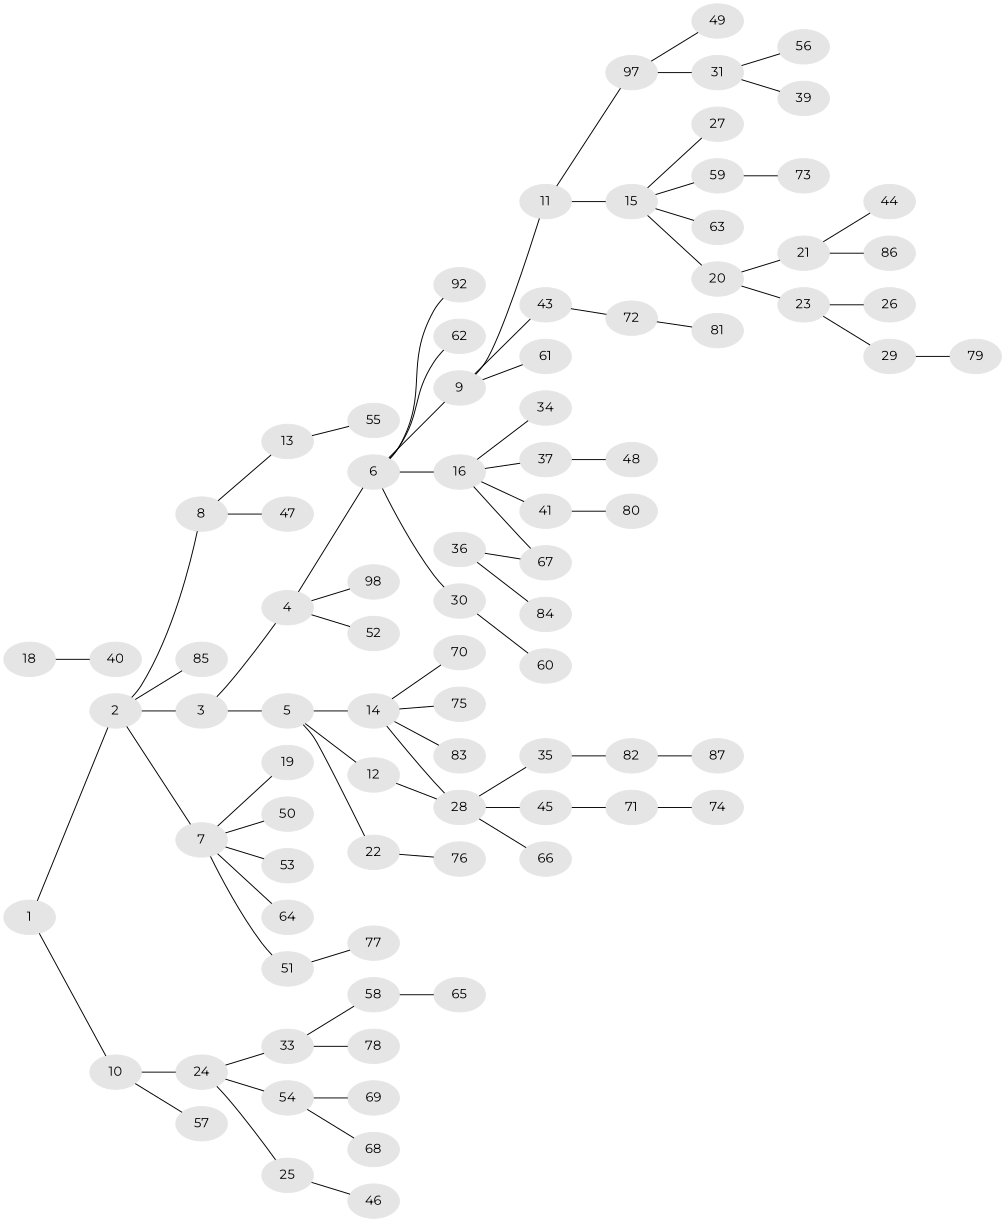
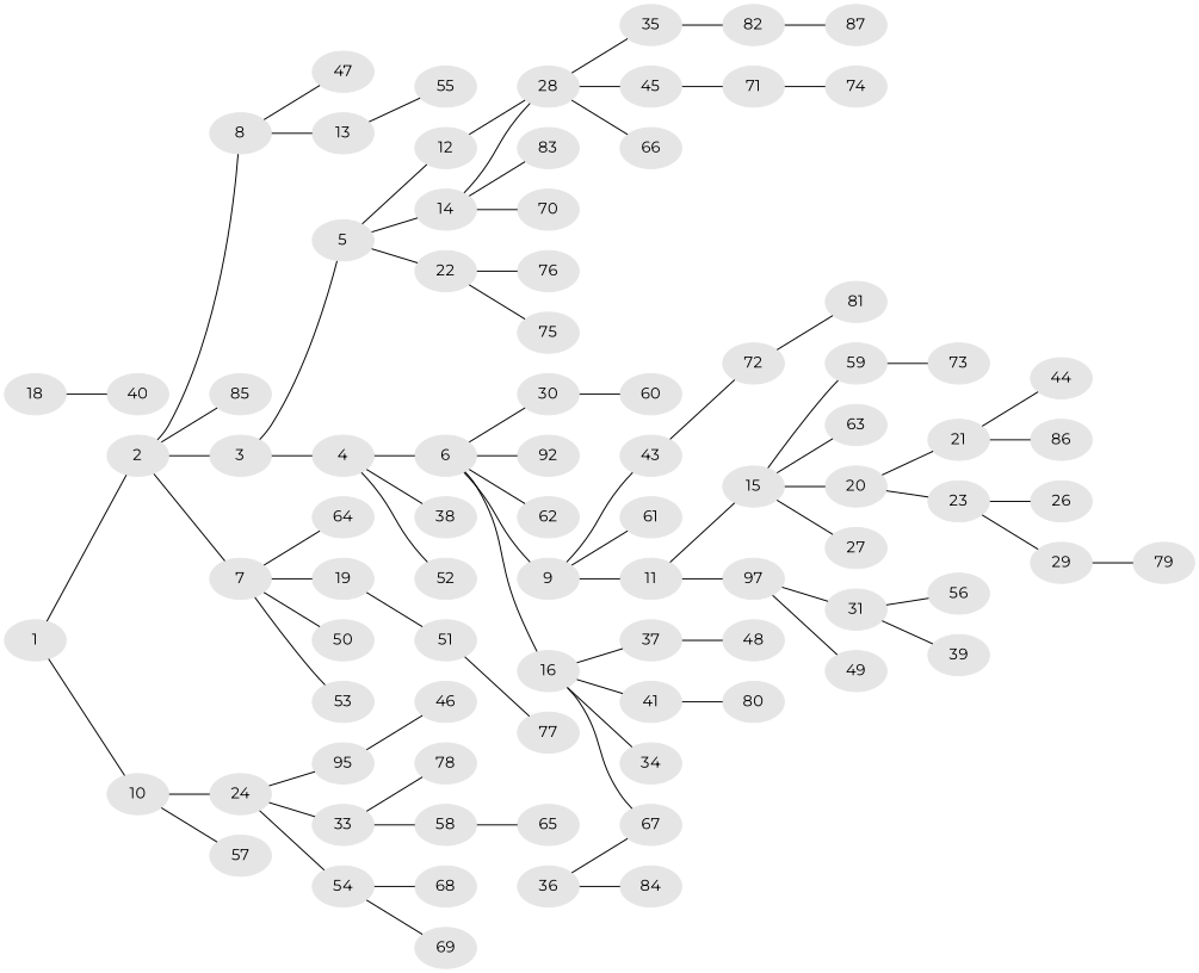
  graph {
    fontname=Montserrat
    rankdir=LR
    node [color=gray90 fontname=Montserrat style=filled]
    edge [fontname=Montserrat]
    1
    2
    10
    3
    7
    8
    85
    24
    57
    54
    68
    69
    4
    5
    19
    50
    53
    64
    13
    47
    6
-   38 [label=98]
+   38
    52
    12
    14
    22
    9
    16
    30
    n30 [label=92]
    62
    28
    70
    75
    83
    76
    11
    43
    61
    34
    37
    41
    67
    60
    51
    55
    15
    n48 [label=97]
    72
-   25
+   25 [label=95]
    33
    20
    27
    59
    63
    31
    49
    18
    40
    35
    45
    66
    21
    23
    73
    36
    84
    48
    80
    39
    56
    77
    44
    86
    26
    29
    79
    46
    58
    78
    82
    71
    65
    87
    81
    74
    1 -- 2
    1 -- 10
    2 -- 3
    2 -- 7
    2 -- 8
    2 -- 85
    10 -- 24
    10 -- 57
    3 -- 4
    3 -- 5
    7 -- 19
    7 -- 50
    7 -- 53
    7 -- 64
    8 -- 13
    8 -- 47
    24 -- 54
    24 -- 25
    24 -- 33
    54 -- 68
    54 -- 69
    4 -- 6
    4 -- 38
    4 -- 52
    5 -- 12
    5 -- 14
    5 -- 22
-   7 -- 51
+   19 -- 51
    13 -- 55
    6 -- 9
    6 -- 16
    6 -- 30
    6 -- n30
    6 -- 62
    12 -- 28
    14 -- 28
    14 -- 70
-   14 -- 75
+   22 -- 75
    14 -- 83
    22 -- 76
    9 -- 11
    9 -- 43
    9 -- 61
    16 -- 34
    16 -- 37
    16 -- 41
    16 -- 67
    30 -- 60
    28 -- 35
    28 -- 45
    28 -- 66
    11 -- 15
    11 -- n48
    43 -- 72
    37 -- 48
    41 -- 80
    51 -- 77
    15 -- 20
    15 -- 27
    15 -- 59
    15 -- 63
    n48 -- 31
    n48 -- 49
    72 -- 81
    25 -- 46
    33 -- 58
    33 -- 78
    20 -- 21
    20 -- 23
    59 -- 73
    31 -- 39
    31 -- 56
    18 -- 40
    35 -- 82
    45 -- 71
    21 -- 44
    21 -- 86
    23 -- 26
    23 -- 29
    36 -- 67
    36 -- 84
    29 -- 79
    58 -- 65
    82 -- 87
    71 -- 74
  }
